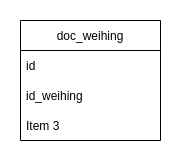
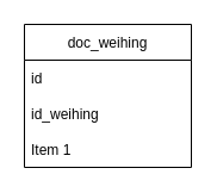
  <mxCell id="0" />
  <mxCell id="1" parent="0" />
  <mxCell id="2" value="doc_weihing" style="swimlane;fontStyle=0;childLayout=stackLayout;horizontal=1;startSize=30;horizontalStack=0;resizeParent=1;resizeParentMax=0;resizeLast=0;collapsible=1;marginBottom=0;" parent="1" vertex="1"><mxGeometry x="20" y="20" width="140" height="120" as="geometry" /></mxCell>
  <mxCell id="3" value="id" style="text;strokeColor=none;fillColor=none;align=left;verticalAlign=middle;spacingLeft=4;spacingRight=4;overflow=hidden;points=[[0,0.5],[1,0.5]];portConstraint=eastwest;rotatable=0;" parent="2" vertex="1"><mxGeometry y="30" width="140" height="30" as="geometry" /></mxCell>
  <mxCell id="4" value="id_weihing" style="text;strokeColor=none;fillColor=none;align=left;verticalAlign=middle;spacingLeft=4;spacingRight=4;overflow=hidden;points=[[0,0.5],[1,0.5]];portConstraint=eastwest;rotatable=0;" parent="2" vertex="1"><mxGeometry y="60" width="140" height="30" as="geometry" /></mxCell>
- <mxCell id="5" value="Item 3" style="text;strokeColor=none;fillColor=none;align=left;verticalAlign=middle;spacingLeft=4;spacingRight=4;overflow=hidden;points=[[0,0.5],[1,0.5]];portConstraint=eastwest;rotatable=0;" parent="2" vertex="1"><mxGeometry y="90" width="140" height="30" as="geometry" /></mxCell>
+ <mxCell id="5" value="Item 1" style="text;strokeColor=none;fillColor=none;align=left;verticalAlign=middle;spacingLeft=4;spacingRight=4;overflow=hidden;points=[[0,0.5],[1,0.5]];portConstraint=eastwest;rotatable=0;" parent="2" vertex="1"><mxGeometry y="90" width="140" height="30" as="geometry" /></mxCell>
